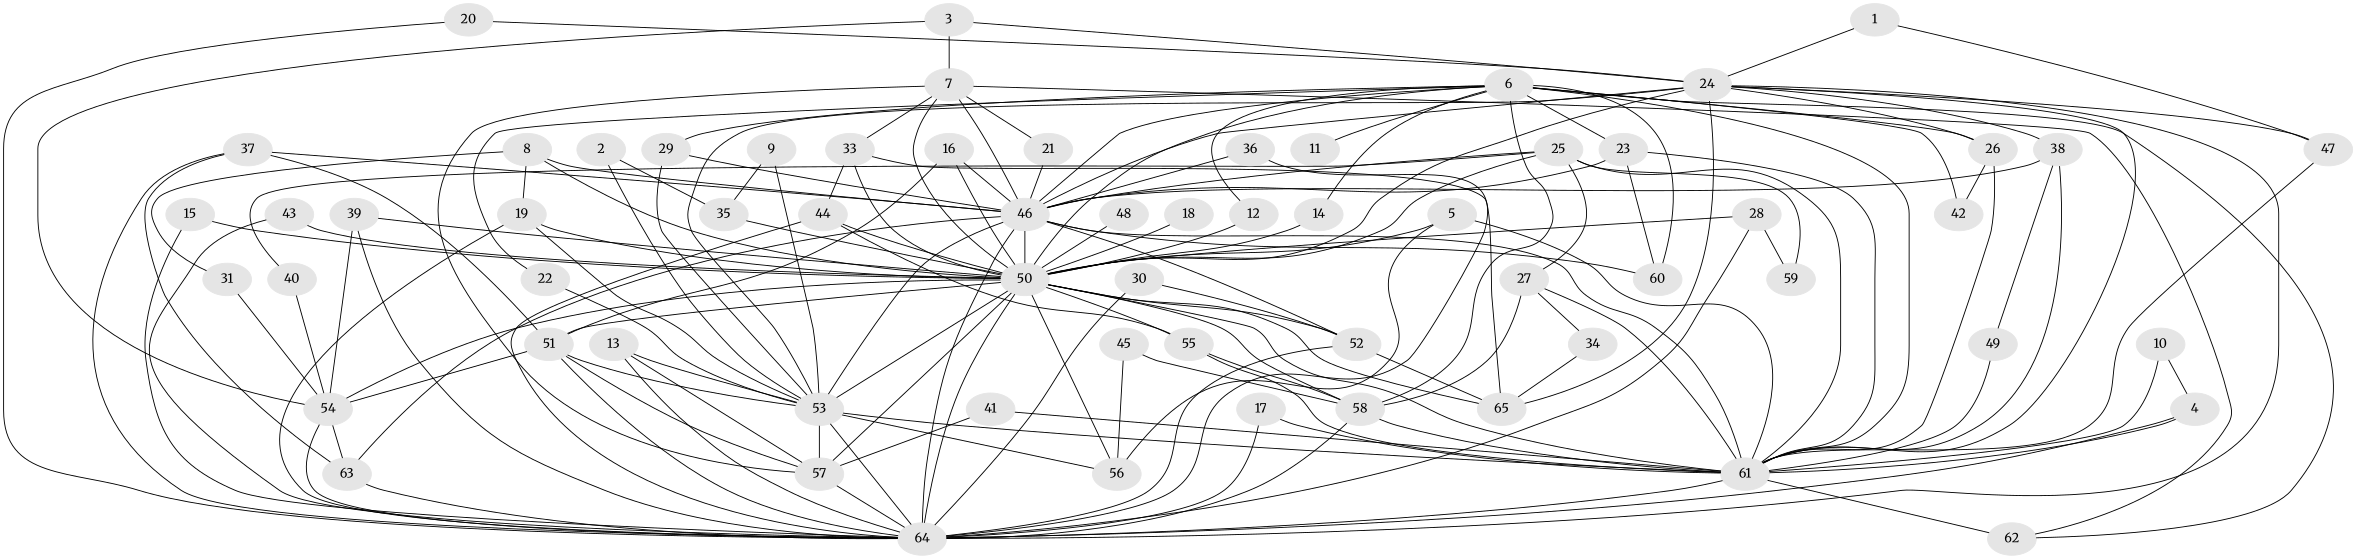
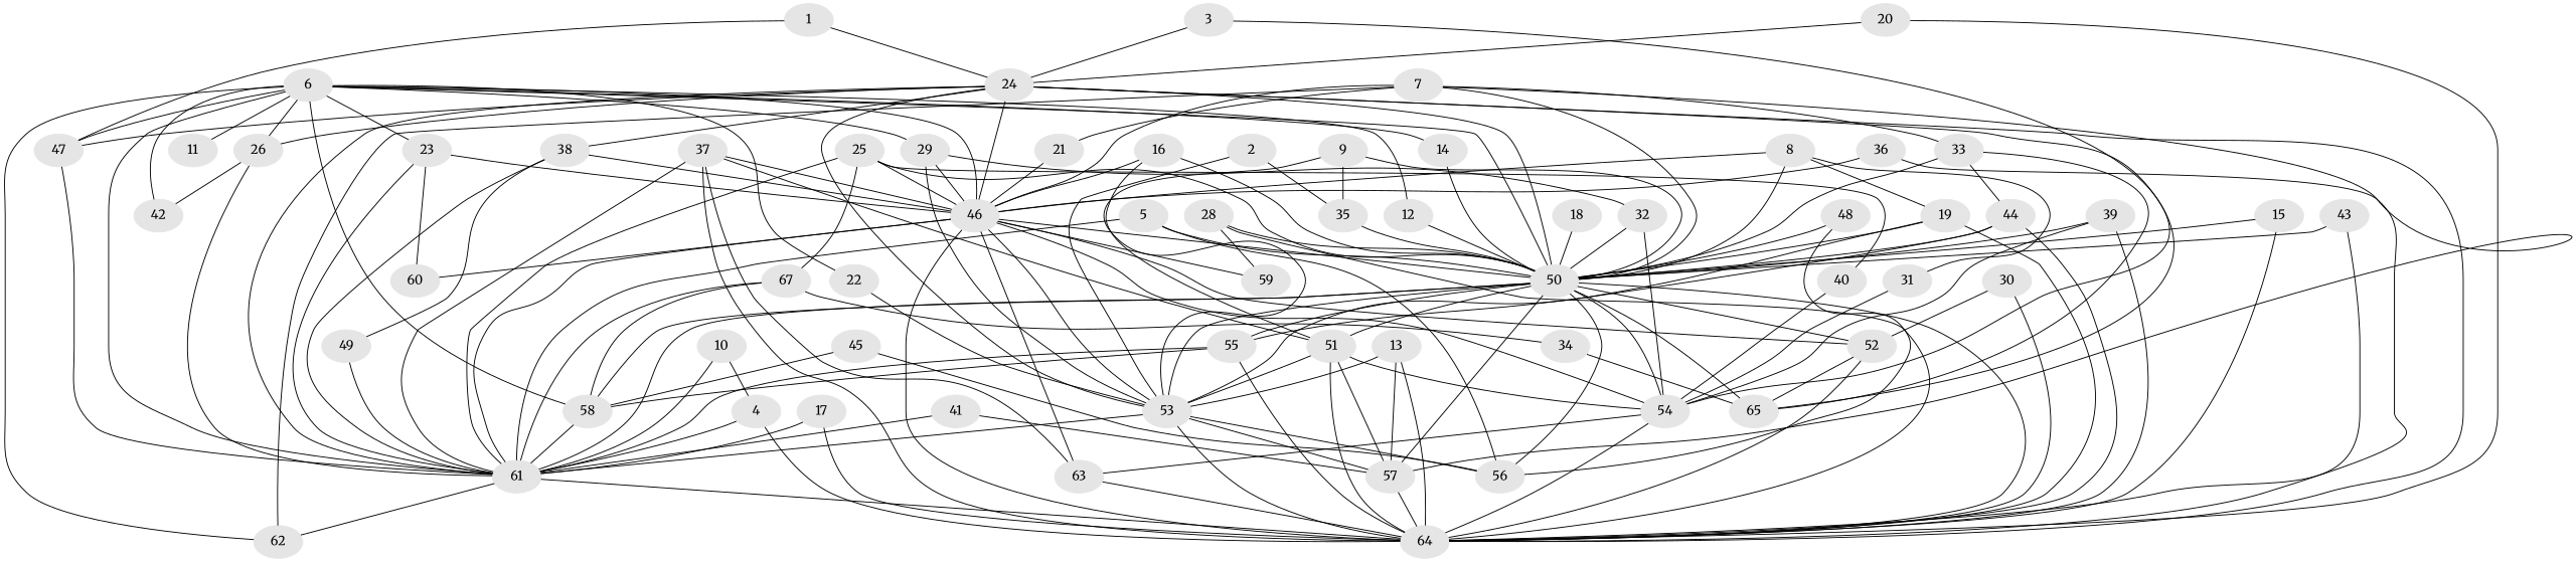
  graph {
    fontname=Merriweather
    node [color=gray90 fontname=Merriweather style=filled]
    edge [fontname=Merriweather weight=1.0]
    1
    24
    47
    53
    61
    64
    50
    26
    46
    38
    65
    2
    35
    56
    57
    3
    7
    54
    62
    21
    33
    63
    4
    5
    58
    51
    52
    55
    6
    11
    12
    14
    22
    23
    29
    42
    60
+   32
    44
    8
    19
    31
    9
    10
    13
    15
    16
    17
    18
    20
    49
    25
-   27
+   27 [label=67]
    40
    59
    34
    28
    30
    36
    37
    39
    41
    43
    45
    48
    1 -- 24
    1 -- 47
    24 -- 47
    24 -- 53
    24 -- 61 [weight=2.0]
    24 -- 64 [weight=2.0]
    24 -- 50 [weight=2.0]
    24 -- 26
    24 -- 46 [weight=2.0]
    24 -- 38
    24 -- 65 [weight=2.0]
    47 -- 61
    53 -- 61 [weight=3.0]
    53 -- 64 [weight=2.0]
    53 -- 56 [weight=2.0]
    53 -- 57
    61 -- 64 [weight=4.0]
    61 -- 62 [weight=2.0]
    50 -- 53 [weight=2.0]
    50 -- 61 [weight=4.0]
    50 -- 64 [weight=5.0]
    50 -- 65 [weight=3.0]
    50 -- 56
    50 -- 57
    50 -- 54 [weight=2.0]
    50 -- 58 [weight=2.0]
    50 -- 51
    50 -- 52
    50 -- 55 [weight=3.0]
    26 -- 61
    26 -- 42
    46 -- 53 [weight=2.0]
    46 -- 61 [weight=4.0]
    46 -- 64 [weight=4.0]
    46 -- 50 [weight=4.0]
+   46 -- 54
    46 -- 63
    46 -- 52
    46 -- 60
    38 -- 61
    38 -- 46
    38 -- 49
    2 -- 53
    2 -- 35
    35 -- 50
    57 -- 64 [weight=2.0]
    3 -- 24
-   3 -- 7
    3 -- 54
    7 -- 50
    7 -- 46
    7 -- 57
    7 -- 62
    7 -- 21
    7 -- 33
    54 -- 64
    54 -- 63
    21 -- 46
    33 -- 50
    33 -- 65
    33 -- 44
    63 -- 64
    4 -- 61
    4 -- 64
    5 -- 61
    5 -- 50
    5 -- 56
    58 -- 61
    51 -- 53
    51 -- 64
    51 -- 57
    51 -- 54
    52 -- 64
    52 -- 65
    55 -- 61
-   58 -- 64 [weight=2.0]
+   55 -- 64 [weight=2.0]
    55 -- 58
    6 -- 61 [weight=2.0]
    6 -- 50
    6 -- 26
    6 -- 46
    6 -- 62
    6 -- 58
    6 -- 11
    6 -- 12
    6 -- 14
    6 -- 22
    6 -- 23
    6 -- 29
    6 -- 42
-   6 -- 60
+   6 -- 47
    12 -- 50
    14 -- 50
    22 -- 53
    23 -- 61
    23 -- 46
    23 -- 60
    29 -- 53
    29 -- 46
+   29 -- 32
+   32 -- 50
+   32 -- 54
    44 -- 64
    44 -- 50
    44 -- 55
    8 -- 50
    8 -- 46
    8 -- 19
    8 -- 31
    19 -- 53
    19 -- 64
    19 -- 50
    31 -- 54
    9 -- 53
+   9 -- 50
    9 -- 35
    10 -- 61
    10 -- 4
    13 -- 53
    13 -- 64
    13 -- 57
    15 -- 64
    15 -- 50
    16 -- 50
    16 -- 46
    16 -- 51
    17 -- 61
    17 -- 64
    18 -- 50
    20 -- 24
    20 -- 64
    49 -- 61
    25 -- 61
    25 -- 50
    25 -- 46
    25 -- 27
    25 -- 40
-   25 -- 59
+   46 -- 59
    27 -- 61
    27 -- 58
    27 -- 34
    40 -- 54
    34 -- 65
    28 -- 64
    28 -- 50 [weight=2.0]
    28 -- 59
    30 -- 64
    30 -- 52
    36 -- 64
    36 -- 46
+   37 -- 61
    37 -- 64
    37 -- 46
    37 -- 63
    37 -- 51
    39 -- 64
    39 -- 50
    39 -- 54
    41 -- 61
    41 -- 57
    43 -- 64
    43 -- 50 [weight=2.0]
    45 -- 56
    45 -- 58
    48 -- 50
+   48 -- 56
  }
